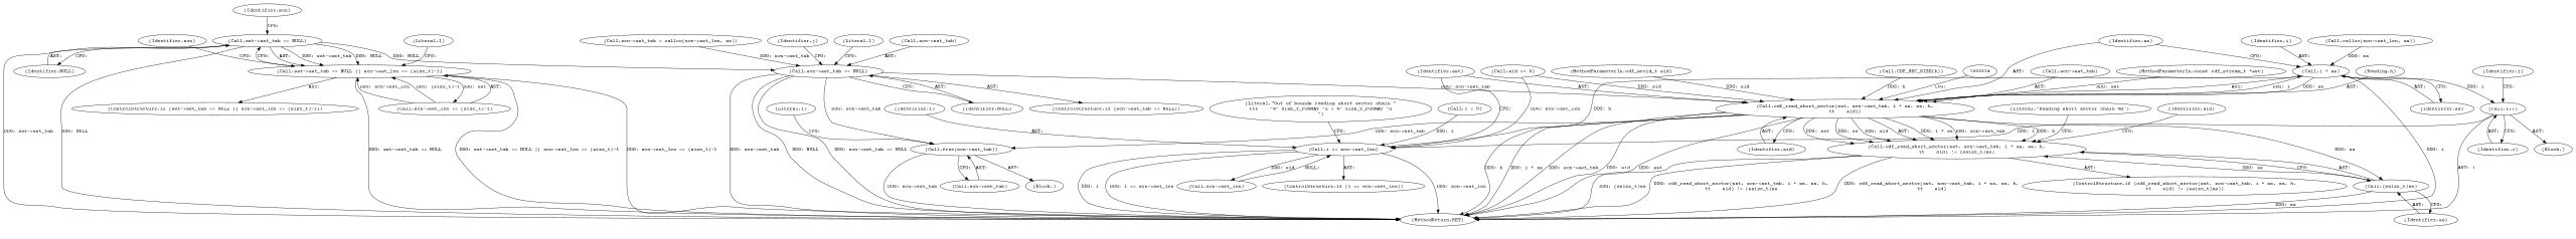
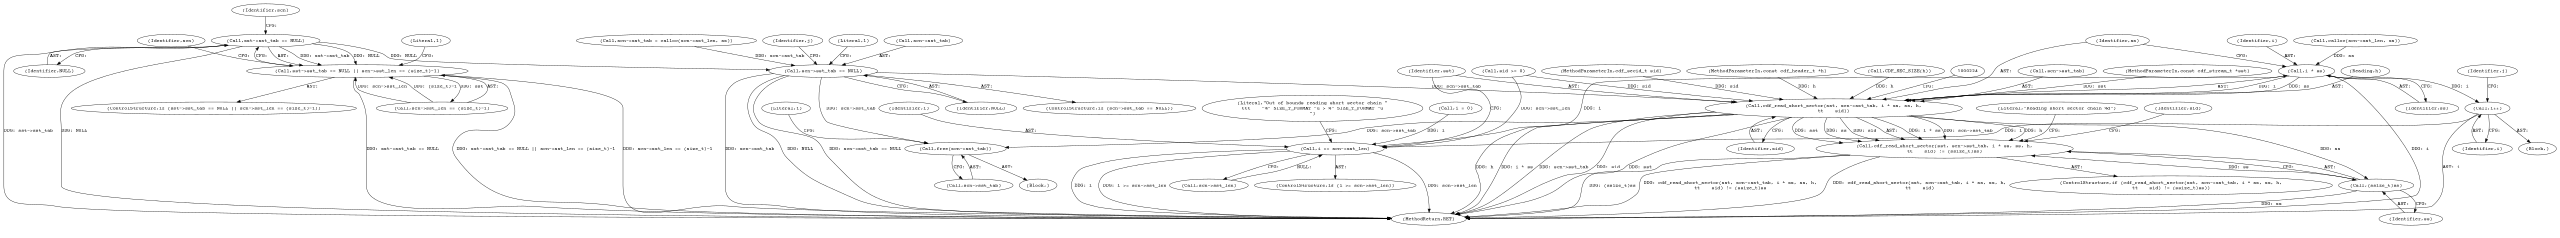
  digraph {
    fontname="Courier Prime"
    node [fontname="Courier Prime"]
    edge [fontname="Courier Prime"]
    n1 [label="(Call,sst->sst_tab == NULL)"]
    n2 [label="(Call,sst->sst_tab == NULL || scn->sst_len == (size_t)-1)"]
    n3 [label="(Call,scn->sst_tab == NULL)"]
    n4 [label="(Identifier,NULL)"]
    n5 [label="(MethodReturn,RET)"]
    n6 [label="(Call,scn->sst_len == (size_t)-1)"]
    n7 [label="(ControlStructure,if (sst->sst_tab == NULL || scn->sst_len == (size_t)-1))"]
    n8 [label="(Call,cdf_read_short_sector(sst, scn->sst_tab, i * ss, ss, h,\n\t\t    sid))"]
    n9 [label="(Call,free(scn->sst_tab))"]
    n10 [label="(Identifier,NULL)"]
    n11 [label="(ControlStructure,if (scn->sst_tab == NULL))"]
    n12 [label="(Call,cdf_read_short_sector(sst, scn->sst_tab, i * ss, ss, h,\n\t\t    sid) != (ssize_t)ss)"]
    n13 [label="(Call,(ssize_t)ss)"]
    n14 [label="(Identifier,sid)"]
    n15 [label="(Call,scn->sst_tab)"]
    n16 [label="(Block,)"]
    n17 [label="(ControlStructure,if (cdf_read_short_sector(sst, scn->sst_tab, i * ss, ss, h,\n\t\t    sid) != (ssize_t)ss))"]
    n18 [label="(Identifier,ss)"]
    n19 [label="(Call,i * ss)"]
    n20 [label="(Call,i++)"]
    n21 [label="(Identifier,ss)"]
    n22 [label="(Call,i >= scn->sst_len)"]
    n23 [label="(Identifier,i)"]
    n24 [label="(Block,)"]
    n25 [label="(Call,scn->sst_len)"]
    n26 [label="(ControlStructure,if (i >= scn->sst_len))"]
    n27 [label="(Identifier,sst)"]
    n28 [label="(Literal,\"Out of bounds reading short sector chain \"\n\t\t\t    \"%\" SIZE_T_FORMAT \"u > %\" SIZE_T_FORMAT \"u\n\")"]
    n29 [label="(MethodParameterIn,cdf_secid_t sid)"]
+   n30 [label="(MethodParameterIn,const cdf_header_t *h)"]
    n31 [label="(Call,sid >= 0)"]
    n32 [label="(Literal,\"Reading short sector chain %d\")"]
    n33 [label="(Identifier,j)"]
    n34 [label="(Literal,1)"]
    n35 [label="(Call,scn->sst_tab)"]
    n36 [label="(MethodParameterIn,const cdf_stream_t *sst)"]
    n37 [label="(Call,scn->sst_tab)"]
    n38 [label="(Identifier,scn)"]
    n39 [label="(Identifier,j)"]
    n40 [label="(Call,scn->sst_tab = calloc(scn->sst_len, ss))"]
    n41 [label="(Reading,h)"]
    n42 [label="(Identifier,sid)"]
    n43 [label="(Call,calloc(scn->sst_len, ss))"]
    n44 [label="(Call,i = 0)"]
    n45 [label="(Literal,1)"]
    n46 [label="(Identifier,ss)"]
    n47 [label="(Identifier,i)"]
    n48 [label="(Call,CDF_SEC_SIZE(h))"]
    n49 [label="(Identifier,scn)"]
    n50 [label="(Identifier,i)"]
    n51 [label="(Literal,1)"]
    1000224
    n1 -> n2 [label="AST: "]
    n1 -> n2 [label="DDG: sst->sst_tab"]
    n1 -> n2 [label="DDG: NULL"]
    n1 -> n3 [label="DDG: NULL"]
    n1 -> n4 [label="CFG: "]
    n1 -> n5 [label="DDG: sst->sst_tab"]
    n1 -> n5 [label="DDG: NULL"]
    n2 -> n1 [label="CFG: "]
    n2 -> n5 [label="DDG: sst->sst_tab == NULL || scn->sst_len == (size_t)-1"]
    n2 -> n5 [label="DDG: scn->sst_len == (size_t)-1"]
    n2 -> n5 [label="DDG: sst->sst_tab == NULL"]
    n2 -> n6 [label="DDG: sst"]
    n2 -> n7 [label="AST: "]
    n3 -> n5 [label="DDG: scn->sst_tab == NULL"]
    n3 -> n5 [label="DDG: scn->sst_tab"]
    n3 -> n5 [label="DDG: NULL"]
    n3 -> n8 [label="DDG: scn->sst_tab"]
    n3 -> n9 [label="DDG: scn->sst_tab"]
    n3 -> n10 [label="CFG: "]
    n3 -> n11 [label="AST: "]
    n4 -> n1 [label="AST: "]
    n6 -> n2 [label="AST: "]
    n6 -> n2 [label="DDG: scn->sst_len"]
    n6 -> n2 [label="DDG: (size_t)-1"]
    n8 -> n5 [label="DDG: h"]
    n8 -> n5 [label="DDG: i * ss"]
    n8 -> n5 [label="DDG: scn->sst_tab"]
    n8 -> n5 [label="DDG: sid"]
    n8 -> n5 [label="DDG: sst"]
    n8 -> n9 [label="DDG: scn->sst_tab"]
    n8 -> n12 [label="AST: "]
    n8 -> n12 [label="DDG: i * ss"]
    n8 -> n12 [label="DDG: scn->sst_tab"]
    n8 -> n12 [label="DDG: h"]
    n8 -> n12 [label="DDG: sst"]
    n8 -> n12 [label="DDG: ss"]
    n8 -> n12 [label="DDG: sid"]
    n8 -> n13 [label="DDG: ss"]
    n8 -> n14 [label="CFG: "]
-   n9 -> n5 [label="DDG: scn->sst_tab"]
    n9 -> n15 [label="CFG: "]
    n9 -> n16 [label="AST: "]
    n10 -> n3 [label="AST: "]
    n12 -> n5 [label="DDG: cdf_read_short_sector(sst, scn->sst_tab, i * ss, ss, h,\n\t\t    sid)"]
    n12 -> n5 [label="DDG: (ssize_t)ss"]
    n12 -> n5 [label="DDG: cdf_read_short_sector(sst, scn->sst_tab, i * ss, ss, h,\n\t\t    sid) != (ssize_t)ss"]
    n12 -> n13 [label="CFG: "]
    n12 -> n17 [label="AST: "]
    n13 -> n5 [label="DDG: ss"]
    n13 -> n12 [label="AST: "]
    n13 -> n12 [label="DDG: ss"]
    n13 -> n18 [label="CFG: "]
    n14 -> n8 [label="AST: "]
    n15 -> n9 [label="AST: "]
    n18 -> n13 [label="AST: "]
    n19 -> n5 [label="DDG: i"]
    n19 -> n8 [label="AST: "]
    n19 -> n8 [label="DDG: i"]
    n19 -> n8 [label="DDG: ss"]
    n19 -> n20 [label="DDG: i"]
    n19 -> n21 [label="CFG: "]
    n20 -> n5 [label="AST: i"]
    n20 -> n22 [label="DDG: i"]
    n20 -> n23 [label="CFG: "]
    n20 -> n24 [label="AST: "]
    n21 -> n19 [label="AST: "]
    n22 -> n5 [label="DDG: scn->sst_len"]
    n22 -> n5 [label="DDG: i"]
    n22 -> n5 [label="DDG: i >= scn->sst_len"]
-   n22 -> n19 [label="DDG: h"]
-   n22 -> n25 [label="DDG: sid"]
+   n22 -> n19 [label="DDG: i"]
+   n22 -> n25 [label="CFG: "]
    n22 -> n26 [label="AST: "]
    n23 -> n20 [label="AST: "]
    n25 -> n22 [label="NULL: "]
    n27 -> n8 [label="AST: "]
    n27 -> n22 [label="CFG: "]
    n28 -> n22 [label="CFG: "]
    n29 -> n8 [label="DDG: sid"]
+   n30 -> n8 [label="DDG: h"]
    n31 -> n8 [label="DDG: sid"]
    n31 -> n22 [label="DDG: scn->sst_len"]
    n32 -> n12 [label="CFG: "]
    n33 -> n3 [label="CFG: "]
    n34 -> n3 [label="CFG: "]
    n35 -> n8 [label="AST: "]
    n36 -> n8 [label="DDG: sst"]
    n37 -> n3 [label="AST: "]
    n38 -> n1 [label="CFG: "]
    n39 -> n20 [label="CFG: "]
    n40 -> n3 [label="DDG: scn->sst_tab"]
    n41 -> n8 [label="AST: "]
    n42 -> n12 [label="CFG: "]
    n43 -> n19 [label="DDG: ss"]
    n44 -> n22 [label="DDG: i"]
    n45 -> n2 [label="CFG: "]
    n46 -> n8 [label="AST: "]
    n46 -> n19 [label="CFG: "]
    n47 -> n19 [label="AST: "]
    n48 -> n8 [label="DDG: h"]
    n49 -> n2 [label="CFG: "]
    n50 -> n22 [label="AST: "]
    n51 -> n9 [label="CFG: "]
    1000224 -> n8 [label="CFG: "]
  }
